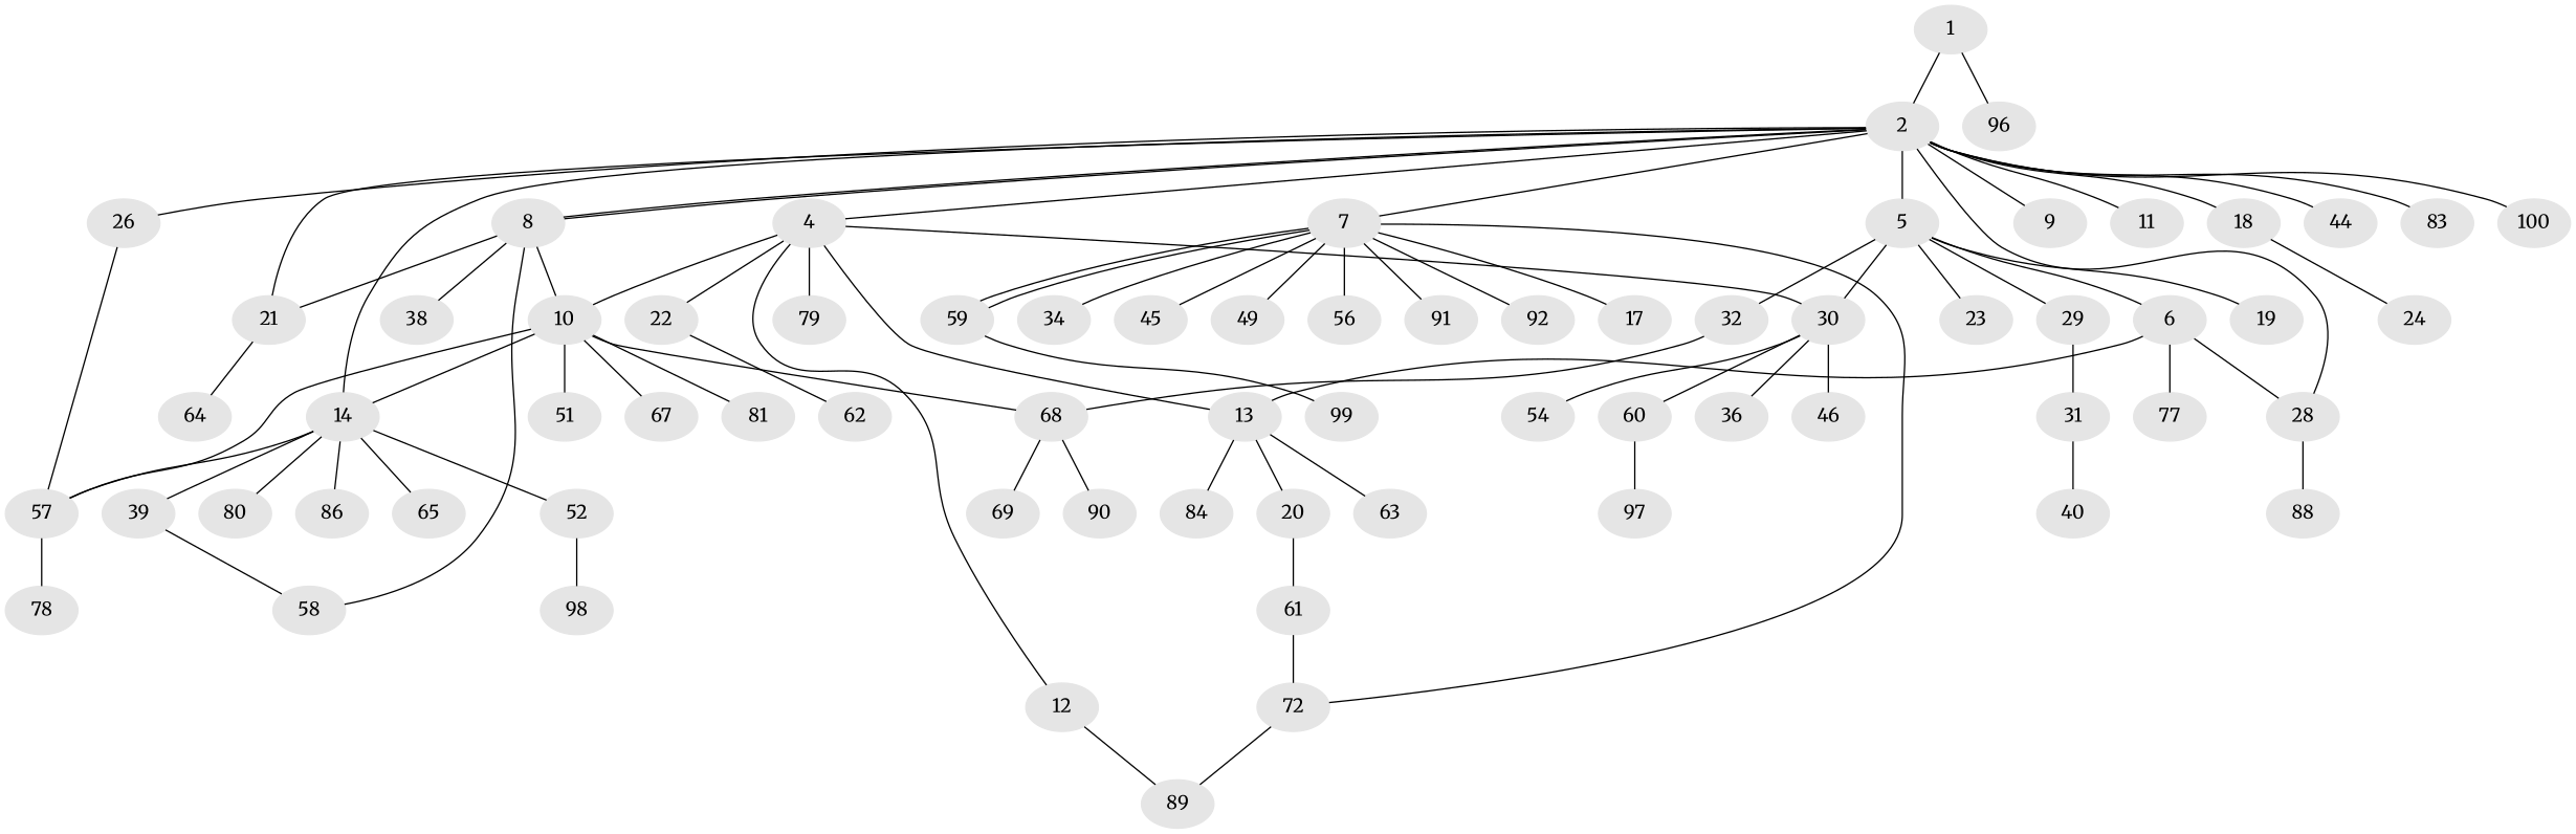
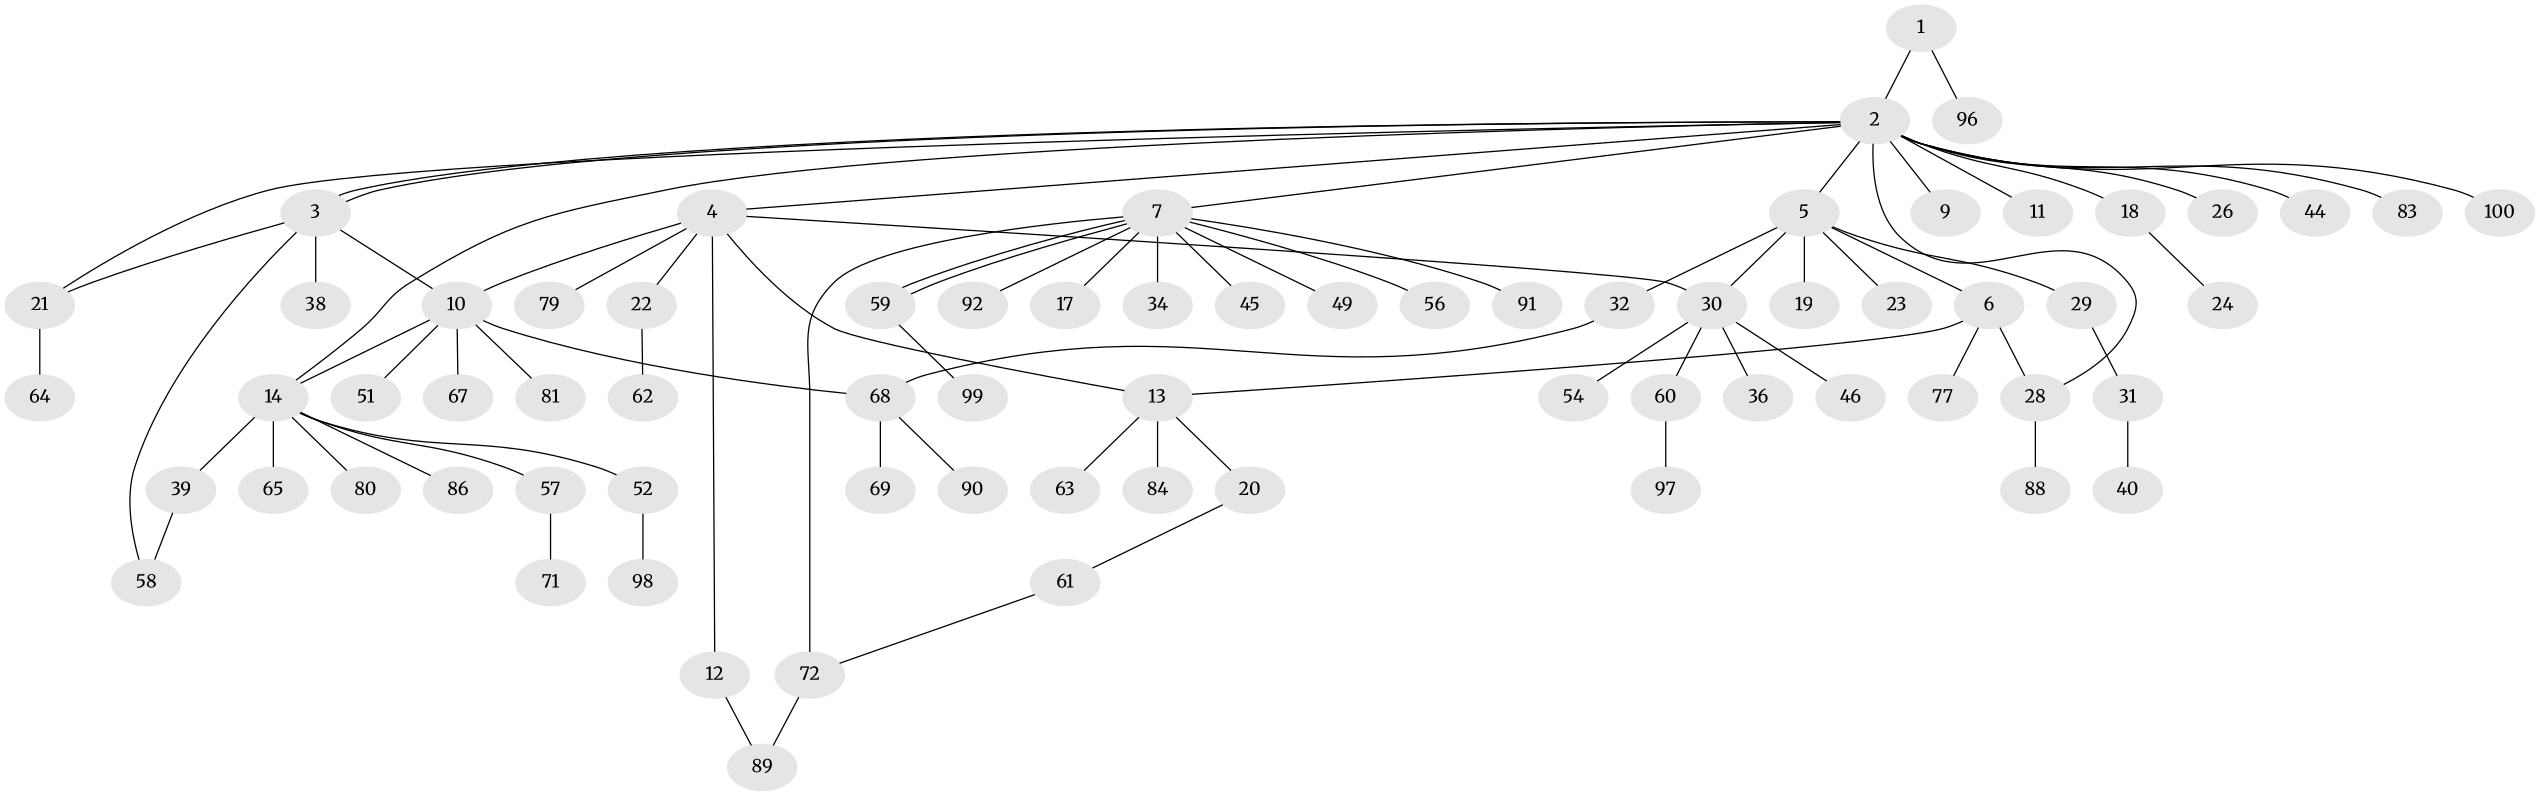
  graph {
    fontname=Merriweather
    node [color=gray90 fontname=Merriweather style=filled]
    edge [fontname=Merriweather]
    2 [super="+37"]
-   3 [super="+53" label=8]
+   3 [super="+53"]
    4 [super="+70"]
    5 [super="+8"]
    7 [super="+15"]
    9
    11
    14 [super="+94"]
    18 [super="+42"]
    21 [super="+71"]
    26
    28 [super="+102"]
    44
    83 [super="+93"]
    100
    1
    96
    10 [super="+33"]
    38
    58
    12 [super="+16"]
    13 [super="+41"]
    22 [super="+82"]
    30 [super="+48"]
    79
    6 [super="+75"]
    19 [super="+66"]
    23
    29 [super="+55"]
    32 [super="+87"]
    17
    34 [super="+50"]
    45
    49
    56
    59 [super="+76"]
    72
    91
    92
    57 [super="+73"]
    39 [super="+74"]
    52 [super="+101"]
    65
    80
    86
    24 [super="+95"]
    64
    88
    51
    67
    68
    81
    89
    20 [super="+27"]
    63
    84
    62
    36
    46
    54
    60
    77
    31 [super="+43"]
    99
-   78
+   78 [label=71]
    69
    90
    61 [super="+85"]
    98
    40
    97
    2 -- 3
    2 -- 3
    2 -- 4
    2 -- 5
    2 -- 7
    2 -- 9
    2 -- 11
    2 -- 14
    2 -- 18
    2 -- 21
    2 -- 26
    2 -- 28
    2 -- 44
    2 -- 83
    2 -- 100
    3 -- 21
    3 -- 10
    3 -- 38
    3 -- 58
    4 -- 10
    4 -- 12
    4 -- 13
    4 -- 22
    4 -- 30
    4 -- 79
    5 -- 30
    5 -- 6
    5 -- 19
    5 -- 23
    5 -- 29
    5 -- 32
    7 -- 17
    7 -- 34
    7 -- 45
    7 -- 49
    7 -- 56
    7 -- 59
    7 -- 59
    7 -- 72
    7 -- 91
    7 -- 92
    14 -- 57
    14 -- 39
    14 -- 52
    14 -- 65
    14 -- 80
    14 -- 86
    18 -- 24
    21 -- 64
-   26 -- 57
    28 -- 88
    1 -- 2
    1 -- 96
    10 -- 14
-   10 -- 57
    10 -- 51
    10 -- 67
    10 -- 68
    10 -- 81
    12 -- 89
    13 -- 20
    13 -- 63
    13 -- 84
    22 -- 62
    30 -- 36
    30 -- 46
    30 -- 54
    30 -- 60
    6 -- 28
    6 -- 13
    6 -- 77
    29 -- 31
    32 -- 68
    59 -- 99
    72 -- 89
    57 -- 78
    39 -- 58
    52 -- 98
    68 -- 69
    68 -- 90
    20 -- 61
    60 -- 97
    31 -- 40
    61 -- 72
  }
